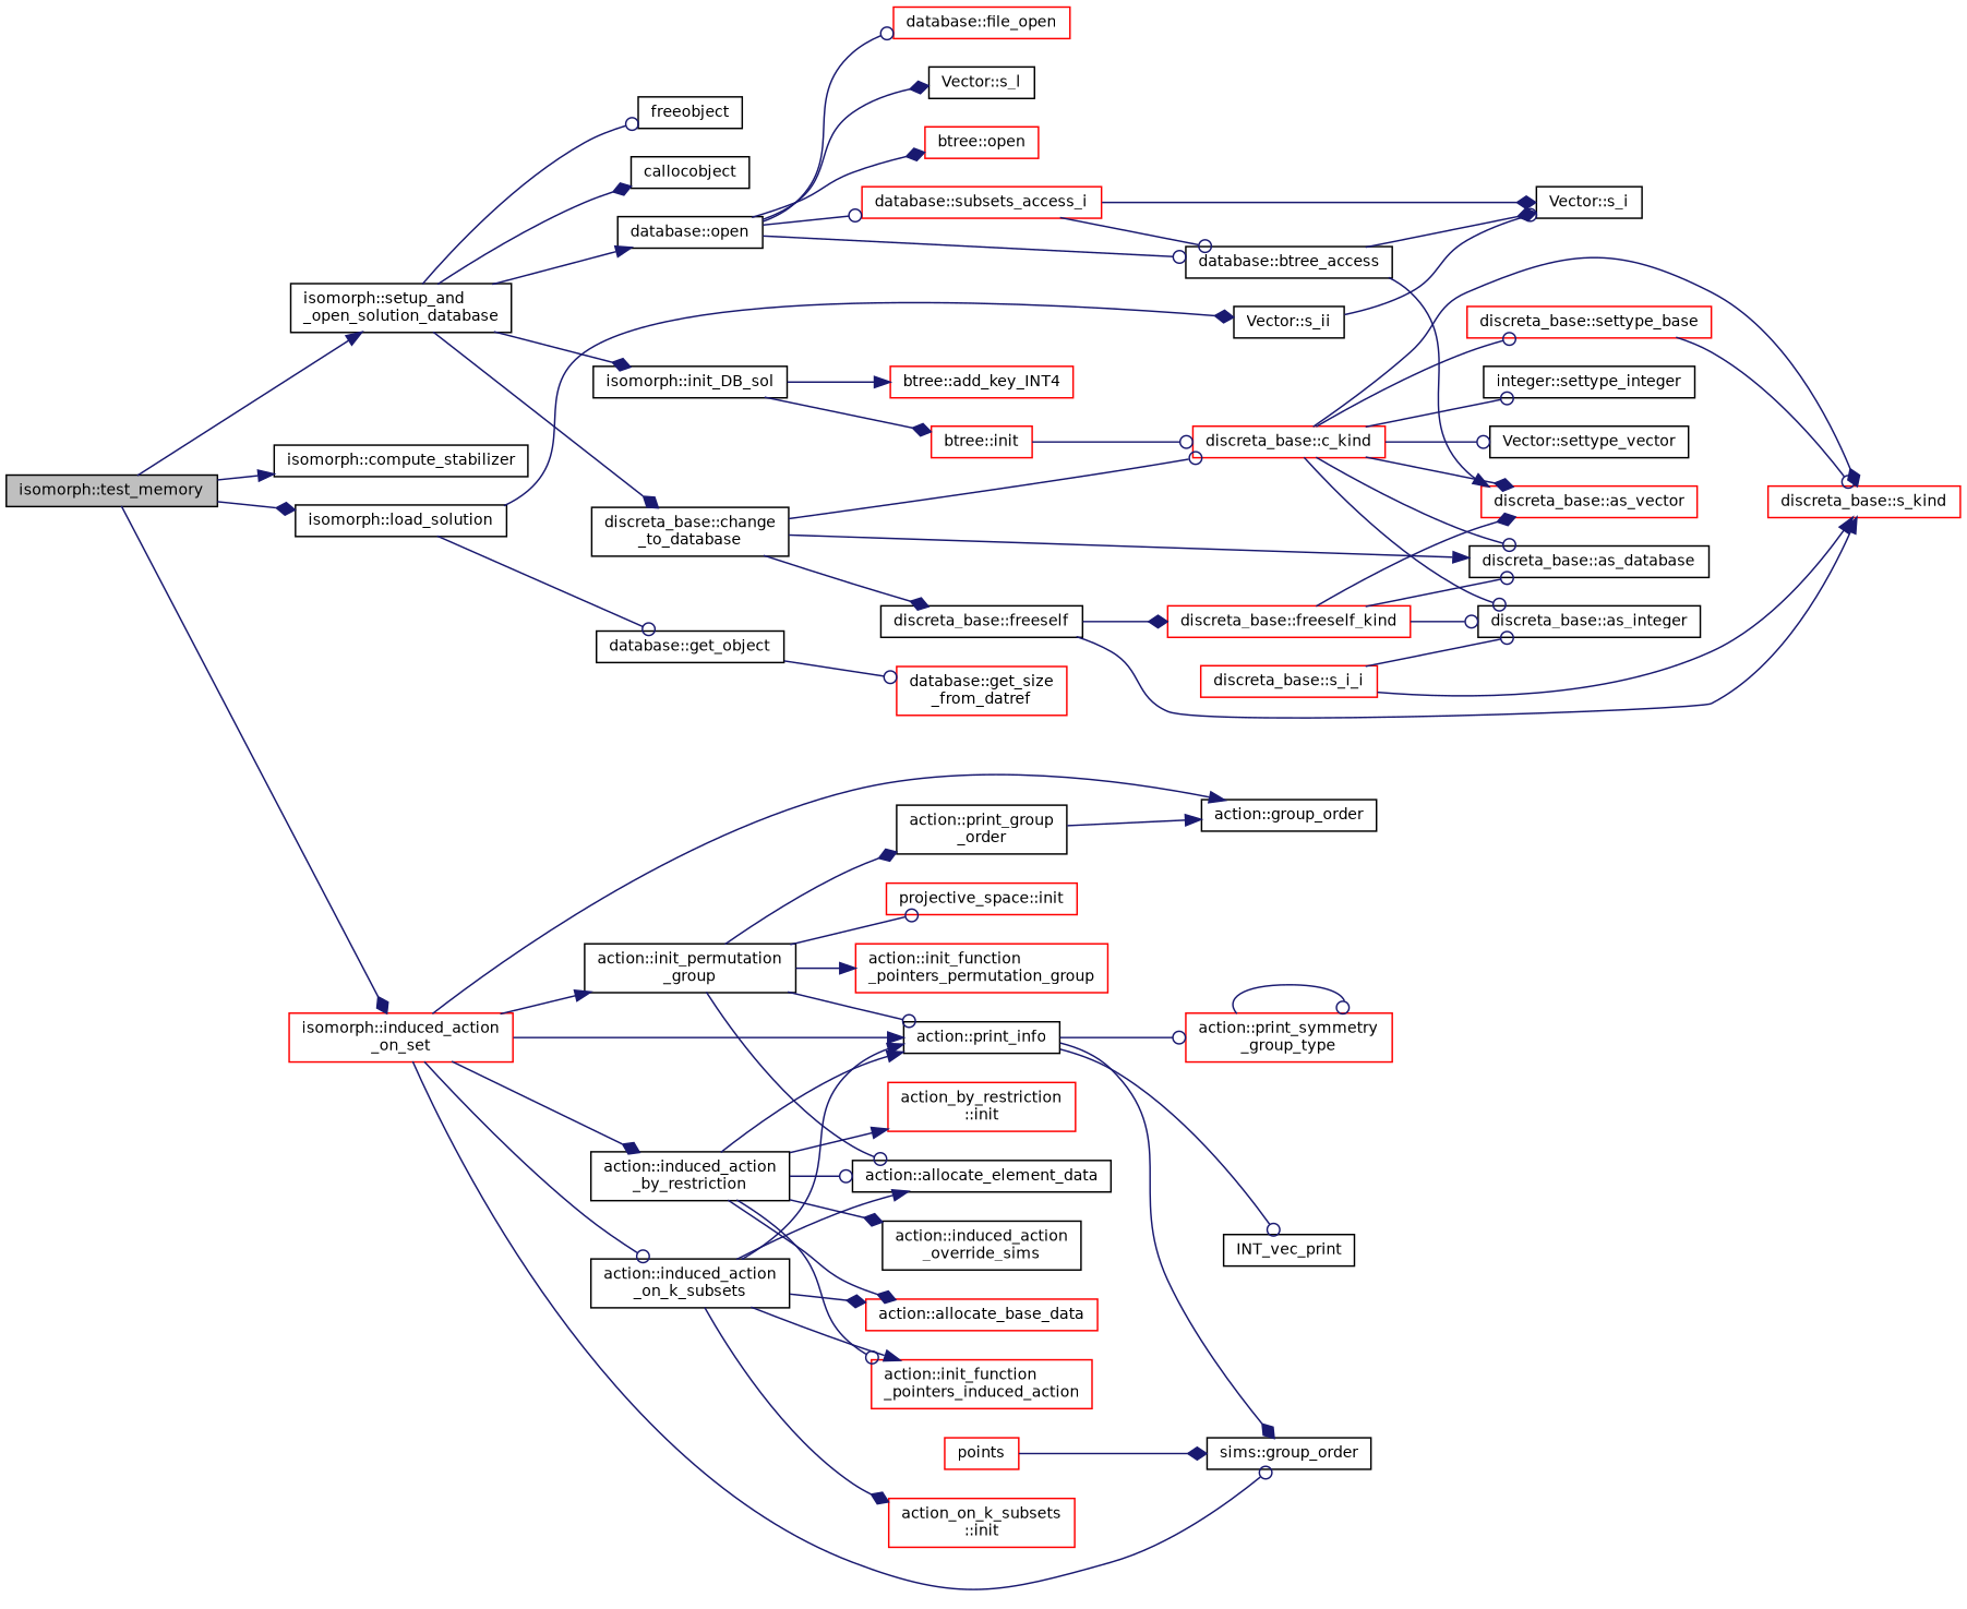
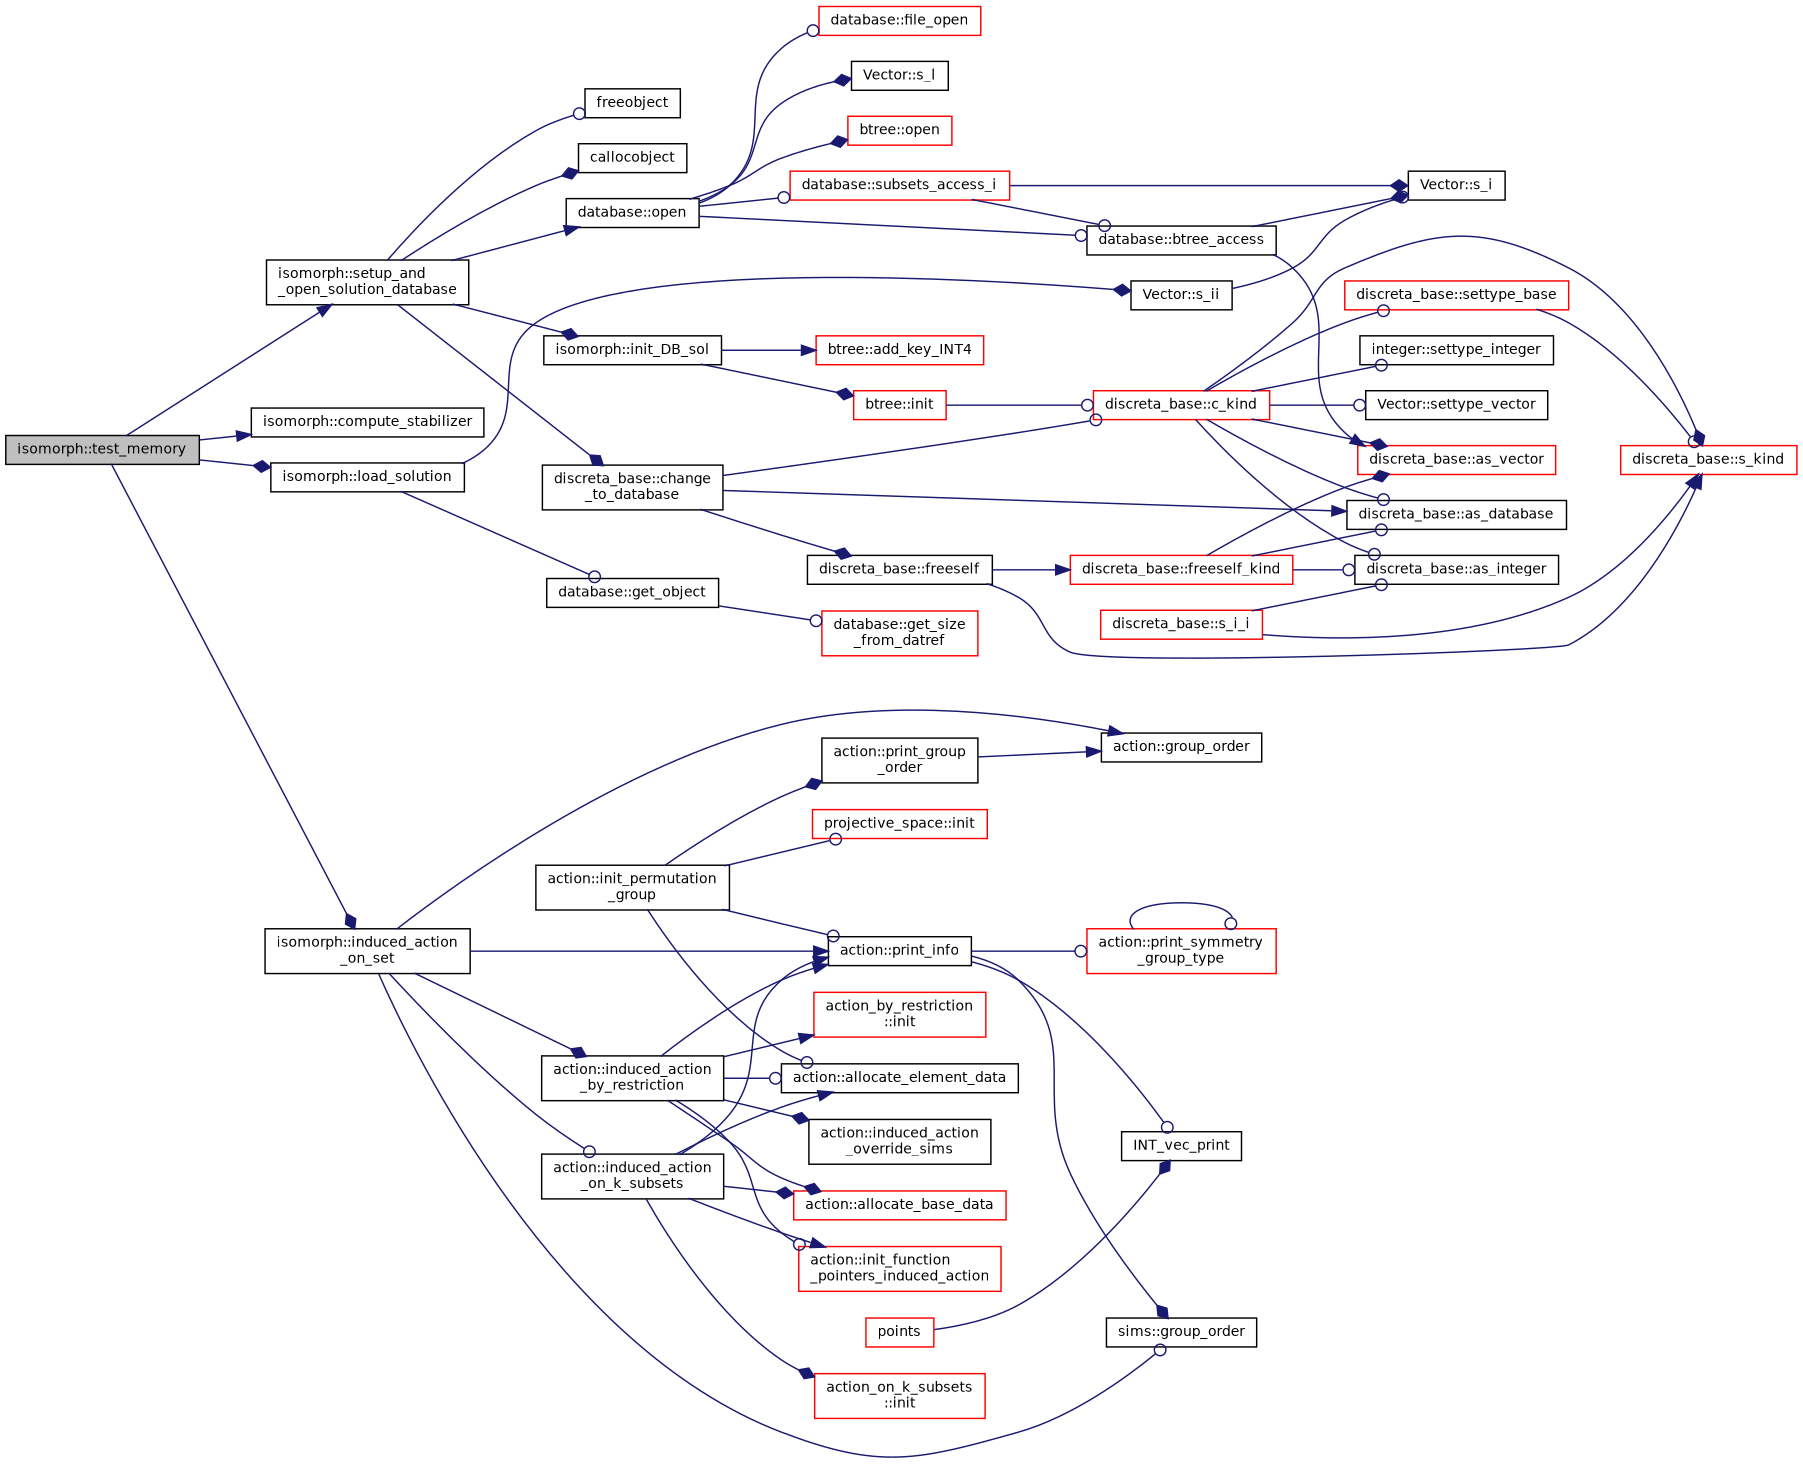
  digraph {
    rankdir=LR
    node [color=black fillcolor=white fontname=Helvetica fontsize=10 shape=record style=filled]
    edge [arrowhead=odot color=midnightblue fontname=Helvetica fontsize=10 labelfontname=Helvetica labelfontsize=10 style=solid]
    n1 [fillcolor=grey75 fontcolor=black height=0.2 label="isomorph::test_memory" width=0.4]
    n2 [height=0.2 label="isomorph::setup_and\l_open_solution_database" width=0.4]
    n3 [height=0.2 label="isomorph::compute_stabilizer" width=0.4]
    n4 [height=0.2 label="isomorph::load_solution" width=0.4]
-   n5 [color=red height=0.2 label="isomorph::induced_action\l_on_set" width=0.4]
+   n5 [height=0.2 label="isomorph::induced_action\l_on_set" width=0.4]
    n6 [height=0.2 label=freeobject width=0.4]
    n7 [height=0.2 label=callocobject width=0.4]
    n8 [height=0.2 label="discreta_base::change\l_to_database" width=0.4]
    n9 [height=0.2 label="isomorph::init_DB_sol" width=0.4]
    n10 [height=0.2 label="database::open" width=0.4]
    n11 [height=0.2 label="database::get_object" width=0.4]
    n12 [height=0.2 label="Vector::s_ii" width=0.4]
    n13 [height=0.2 label="action::induced_action\l_by_restriction" width=0.4]
    n14 [height=0.2 label="action::print_info" width=0.4]
    n15 [height=0.2 label="sims::group_order" width=0.4]
    n16 [height=0.2 label="action::group_order" width=0.4]
    n17 [height=0.2 label="action::init_permutation\l_group" width=0.4]
    n18 [height=0.2 label="action::induced_action\l_on_k_subsets" width=0.4]
    n19 [height=0.2 label="discreta_base::freeself" width=0.4]
    n20 [height=0.2 label="discreta_base::as_database" width=0.4]
    n21 [color=red height=0.2 label="discreta_base::c_kind" width=0.4]
    n22 [color=red height=0.2 label="btree::init" width=0.4]
    n23 [color=red height=0.2 label="btree::add_key_INT4" width=0.4]
    n24 [color=red height=0.2 label="database::file_open" width=0.4]
    n25 [height=0.2 label="database::btree_access" width=0.4]
    n26 [height=0.2 label="Vector::s_l" width=0.4]
    n27 [color=red height=0.2 label="database::subsets_access_i" width=0.4]
    n28 [color=red height=0.2 label="btree::open" width=0.4]
    n29 [color=red height=0.2 label="discreta_base::freeself_kind" width=0.4]
    n30 [color=red height=0.2 label="discreta_base::s_kind" width=0.4]
    n31 [height=0.2 label="discreta_base::as_integer" width=0.4]
    n32 [color=red height=0.2 label="discreta_base::as_vector" width=0.4]
    n33 [color=red height=0.2 label="discreta_base::settype_base" width=0.4]
    n34 [height=0.2 label="integer::settype_integer" width=0.4]
    n35 [height=0.2 label="Vector::settype_vector" width=0.4]
    n36 [height=0.2 label="Vector::s_i" width=0.4]
    n37 [color=red height=0.2 label="database::get_size\l_from_datref" width=0.4]
    n38 [color=red height=0.2 label="discreta_base::s_i_i" width=0.4]
    n39 [color=red height=0.2 label="action_by_restriction\l::init" width=0.4]
    n40 [color=red height=0.2 label="action::init_function\l_pointers_induced_action" width=0.4]
    n41 [color=red height=0.2 label="action::allocate_base_data" width=0.4]
    n42 [height=0.2 label="action::allocate_element_data" width=0.4]
    n43 [height=0.2 label="action::induced_action\l_override_sims" width=0.4]
    n44 [color=red height=0.2 label="action::print_symmetry\l_group_type" width=0.4]
    n45 [height=0.2 label=INT_vec_print width=0.4]
    n46 [color=red height=0.2 label="projective_space::init" width=0.4]
-   n47 [color=red height=0.2 label="action::init_function\l_pointers_permutation_group" width=0.4]
    n48 [height=0.2 label="action::print_group\l_order" width=0.4]
    n49 [color=red height=0.2 label="action_on_k_subsets\l::init" width=0.4]
    n50 [color=red height=0.2 label=points width=0.4]
    n1 -> n2 [arrowhead=normal]
    n1 -> n3 [arrowhead=normal]
    n1 -> n4 [arrowhead=diamond]
    n1 -> n5 [arrowhead=diamond]
    n2 -> n6
    n2 -> n7 [arrowhead=diamond]
    n2 -> n8 [arrowhead=diamond]
    n2 -> n9 [arrowhead=diamond]
    n2 -> n10 [arrowhead=normal]
    n4 -> n11
    n4 -> n12 [arrowhead=diamond]
    n5 -> n13 [arrowhead=diamond]
    n5 -> n14 [arrowhead=normal]
    n5 -> n15
    n5 -> n16 [arrowhead=normal]
-   n5 -> n17 [arrowhead=normal]
    n5 -> n18
    n8 -> n19 [arrowhead=diamond]
    n8 -> n20 [arrowhead=normal]
    n8 -> n21
    n9 -> n22 [arrowhead=diamond]
    n9 -> n23 [arrowhead=normal]
    n10 -> n24
    n10 -> n25
    n10 -> n26 [arrowhead=diamond]
    n10 -> n27
    n10 -> n28 [arrowhead=diamond]
    n11 -> n37
    n12 -> n36
    n13 -> n14 [arrowhead=normal]
    n13 -> n39 [arrowhead=normal]
    n13 -> n40
    n13 -> n41 [arrowhead=diamond]
    n13 -> n42
    n13 -> n43 [arrowhead=diamond]
    n14 -> n15 [arrowhead=diamond]
    n14 -> n44
    n14 -> n45
    n17 -> n14
    n17 -> n42
    n17 -> n46
-   n17 -> n47 [arrowhead=normal]
    n17 -> n48 [arrowhead=diamond]
    n18 -> n14 [arrowhead=normal]
    n18 -> n40 [arrowhead=normal]
    n18 -> n41 [arrowhead=diamond]
    n18 -> n42 [arrowhead=normal]
    n18 -> n49 [arrowhead=diamond]
-   n19 -> n29 [arrowhead=diamond]
+   n19 -> n29 [arrowhead=normal]
    n19 -> n30 [arrowhead=normal]
    n21 -> n20
    n21 -> n30 [arrowhead=diamond]
    n21 -> n31
    n21 -> n32 [arrowhead=diamond]
    n21 -> n33
    n21 -> n34
    n21 -> n35
    n22 -> n21
    n25 -> n32 [arrowhead=normal]
    n25 -> n36 [arrowhead=diamond]
    n27 -> n25
    n27 -> n36 [arrowhead=diamond]
    n29 -> n20
    n29 -> n31
    n29 -> n32 [arrowhead=diamond]
    n33 -> n30
    n38 -> n30 [arrowhead=normal]
    n38 -> n31
    n44 -> n44
    n48 -> n16 [arrowhead=normal]
-   n50 -> n15 [arrowhead=diamond]
+   n50 -> n45 [arrowhead=diamond]
  }
